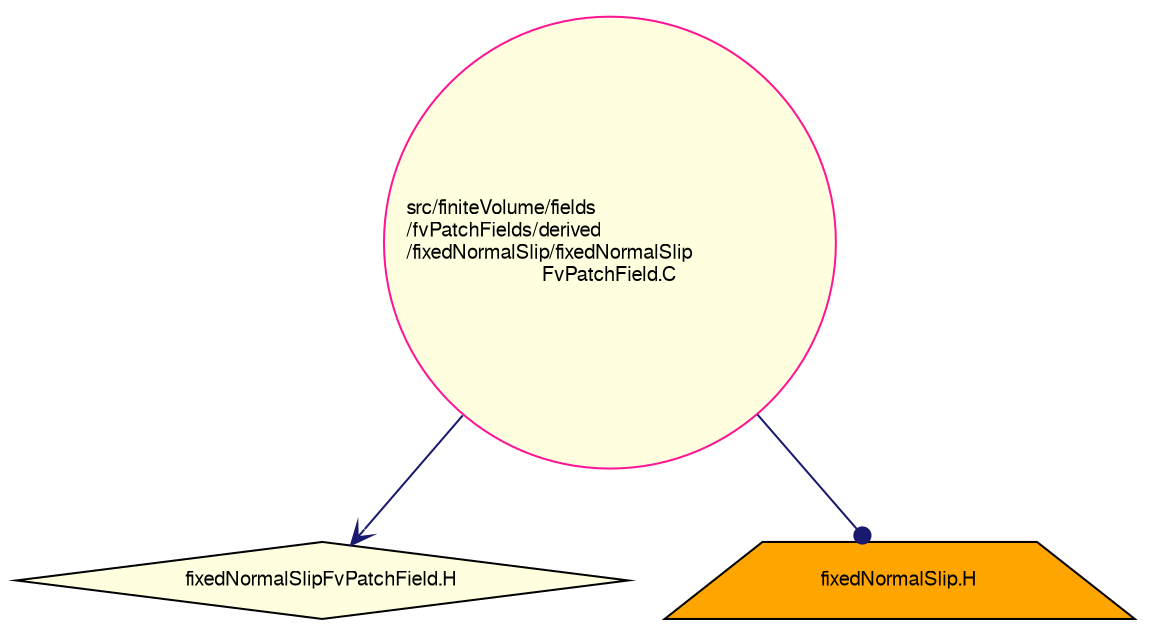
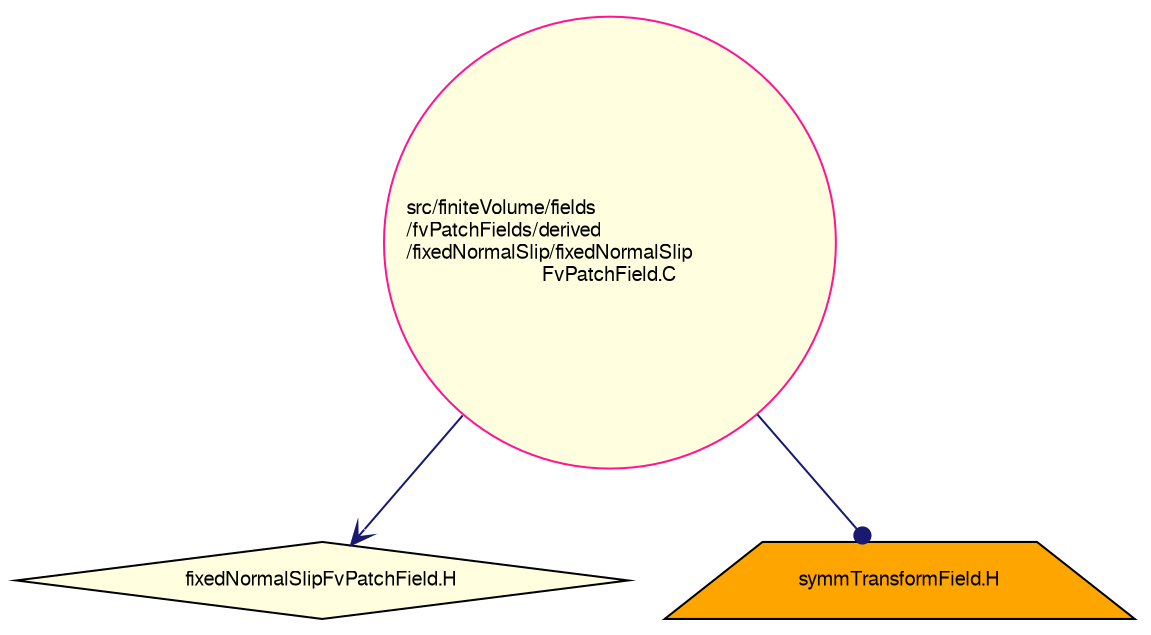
  digraph {
    node [color=black fillcolor=lightyellow fontname=FreeSans fontsize=10 style=filled]
    edge [color=midnightblue fontname=FreeSans fontsize=10 labelfontname=FreeSans labelfontsize=10 style=solid]
    n1 [color=deeppink fontcolor=black height=0.2 label="src/finiteVolume/fields\l/fvPatchFields/derived\l/fixedNormalSlip/fixedNormalSlip\lFvPatchField.C" shape=circle width=0.4]
    n2 [height=0.2 label="fixedNormalSlipFvPatchField.H" shape=diamond width=0.4]
-   n3 [height=0.2 label="fixedNormalSlip.H" shape=trapezium width=0.4 fillcolor=orange]
+   n3 [height=0.2 label="symmTransformField.H" shape=trapezium width=0.4 fillcolor=orange]
    n1 -> n2 [arrowhead=vee]
    n1 -> n3 [arrowhead=dot]
  }
